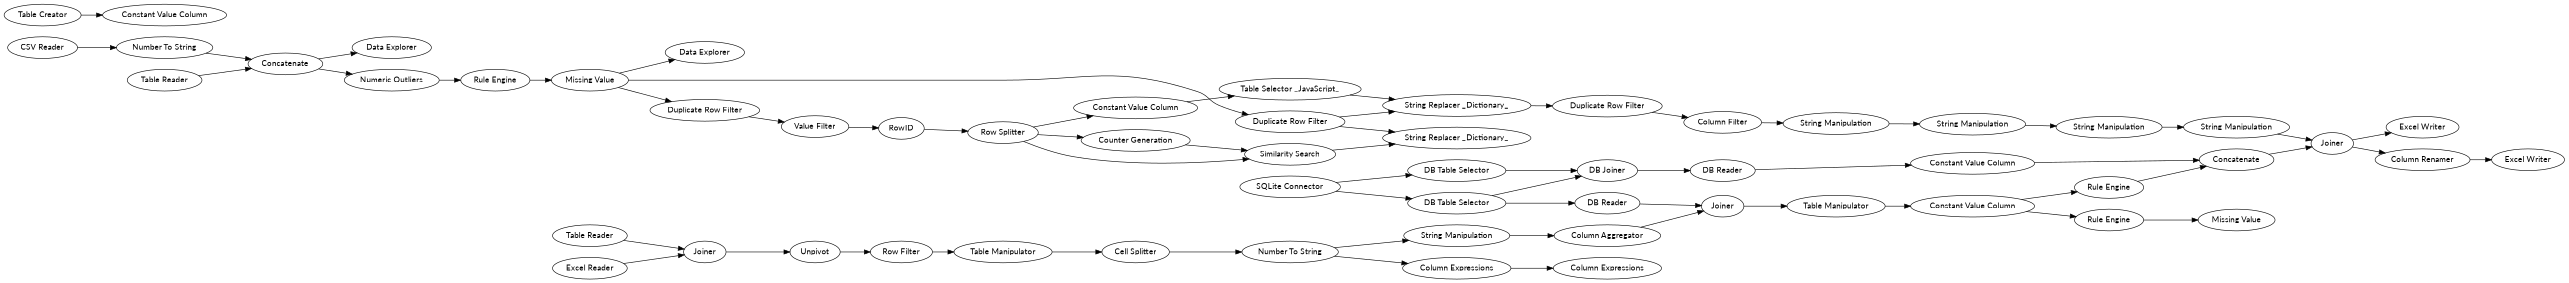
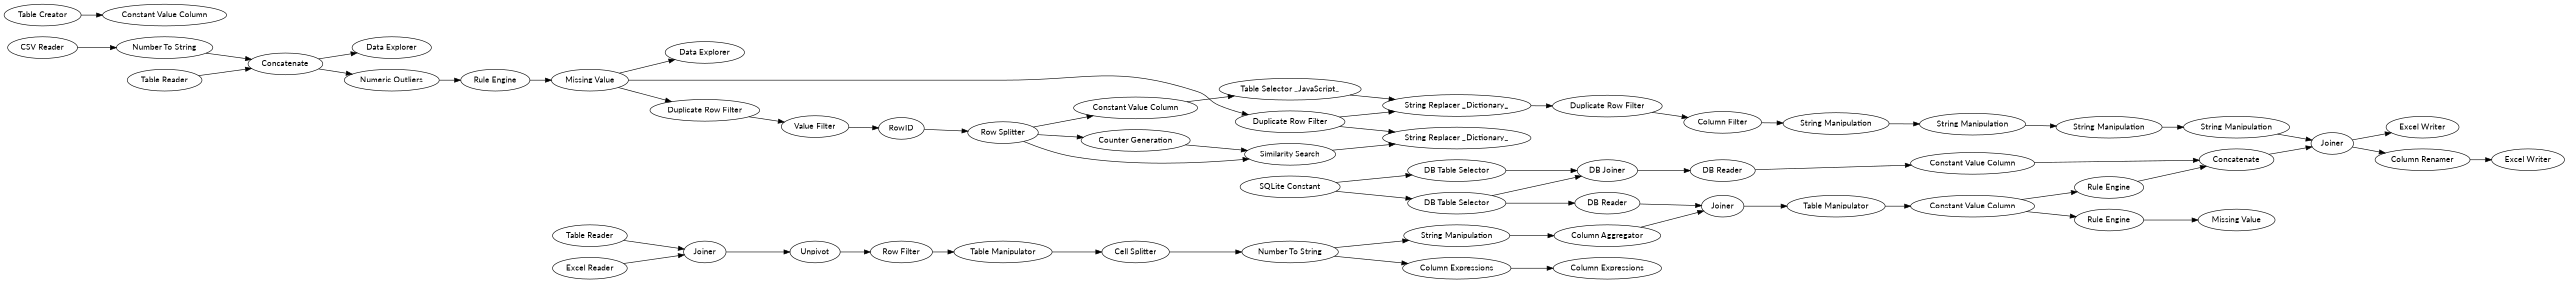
  digraph {
    fontname=Lato
    rankdir=LR
    node [fontname=Lato]
    edge [fontname=Lato]
    n1 [label="CSV Reader"]
    n2 [label="Number To String"]
    n3 [label=Concatenate]
    n4 [label="Column Expressions"]
    n5 [label="Column Expressions"]
-   n6 [label="SQLite Connector"]
+   n6 [label="SQLite Constant"]
    n7 [label="DB Table Selector"]
    n8 [label="DB Table Selector"]
    n9 [label="DB Joiner"]
    n10 [label="DB Reader"]
    n11 [label="DB Reader"]
    n12 [label=Joiner]
    n13 [label="Table Reader"]
    n14 [label=Joiner]
    n15 [label=Unpivot]
    n16 [label="Excel Reader"]
    n17 [label="Table Creator"]
    n18 [label="Constant Value Column"]
    n19 [label="Constant Value Column"]
    n20 [label="Data Explorer"]
    n21 [label="Numeric Outliers"]
    n22 [label="Rule Engine"]
    n23 [label="Table Manipulator"]
    n24 [label=Concatenate]
    n25 [label="Missing Value"]
    n26 [label="Duplicate Row Filter"]
    n27 [label="Data Explorer"]
    n28 [label="Duplicate Row Filter"]
    n29 [label="String Replacer _Dictionary_"]
    n30 [label="String Replacer _Dictionary_"]
    n31 [label="Value Filter"]
    n32 [label="Duplicate Row Filter"]
    n33 [label=RowID]
    n34 [label="Row Splitter"]
    n35 [label="Constant Value Column"]
    n36 [label="Counter Generation"]
    n37 [label="Similarity Search"]
    n38 [label="Table Selector _JavaScript_"]
    n39 [label="Column Filter"]
    n40 [label="String Manipulation"]
    n41 [label="String Manipulation"]
    n42 [label="String Manipulation"]
    n43 [label="String Manipulation"]
    n44 [label=Joiner]
    n45 [label="Excel Writer"]
    n46 [label="Column Renamer"]
    n47 [label="Row Filter"]
    n48 [label="Table Manipulator"]
    n49 [label="Cell Splitter"]
    n50 [label="Number To String"]
    n51 [label="String Manipulation"]
    n52 [label="Column Aggregator"]
    n53 [label="Constant Value Column"]
    n54 [label="Rule Engine"]
    n55 [label="Rule Engine"]
    n56 [label="Missing Value"]
    n57 [label="Table Reader"]
    n58 [label="Excel Writer"]
    n1 -> n2
    n2 -> n3
    n3 -> n20
    n3 -> n21
    n4 -> n5
    n6 -> n7
    n6 -> n8
    n7 -> n9
    n8 -> n9
    n8 -> n10
    n9 -> n11
    n10 -> n12
    n11 -> n19
    n12 -> n23
    n13 -> n14
    n14 -> n15
    n15 -> n47
    n16 -> n14
    n17 -> n18
    n19 -> n24
    n21 -> n22
    n22 -> n25
    n23 -> n53
    n24 -> n44
    n25 -> n26
    n25 -> n27
    n25 -> n28
    n26 -> n29
    n26 -> n30
    n28 -> n31
    n29 -> n32
    n31 -> n33
    n32 -> n39
    n33 -> n34
    n34 -> n35
    n34 -> n36
    n34 -> n37
    n35 -> n38
    n36 -> n37
    n37 -> n30
    n38 -> n29
    n39 -> n40
    n40 -> n41
    n41 -> n42
    n42 -> n43
    n43 -> n44
    n44 -> n45
    n44 -> n46
    n46 -> n58
    n47 -> n48
    n48 -> n49
    n49 -> n50
    n50 -> n4
    n50 -> n51
    n51 -> n52
    n52 -> n12
    n53 -> n54
    n53 -> n55
    n54 -> n56
    n55 -> n24
    n57 -> n3
  }
